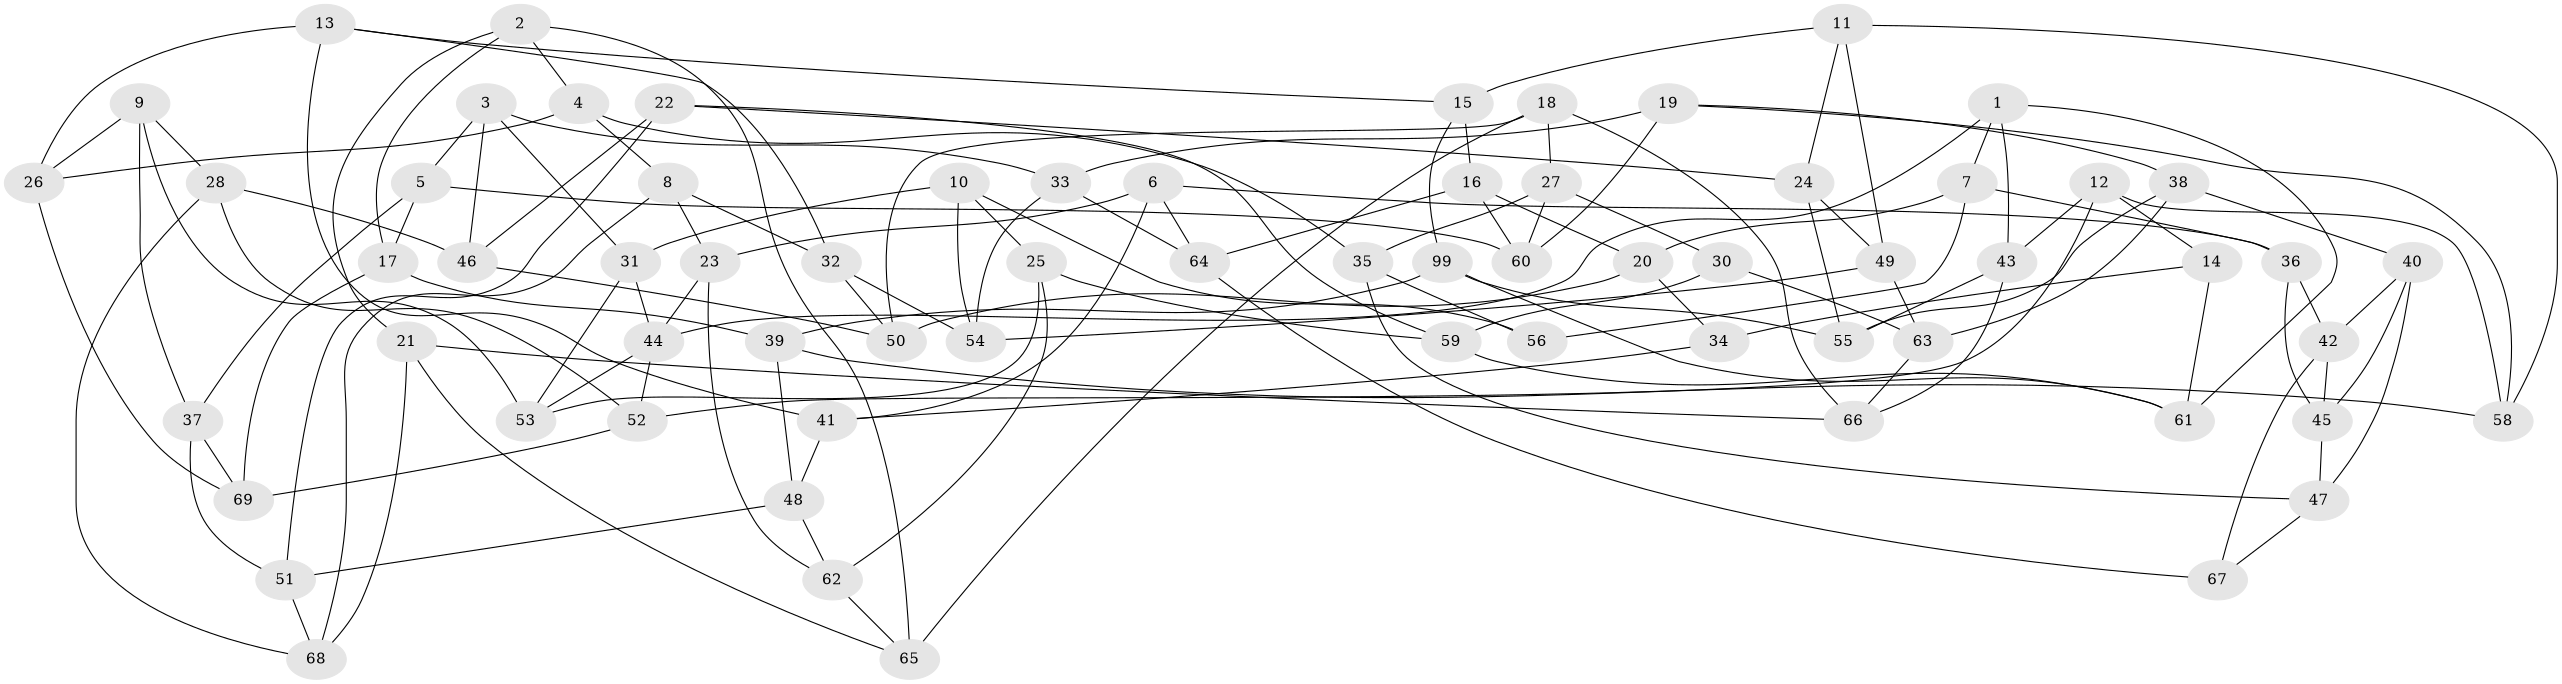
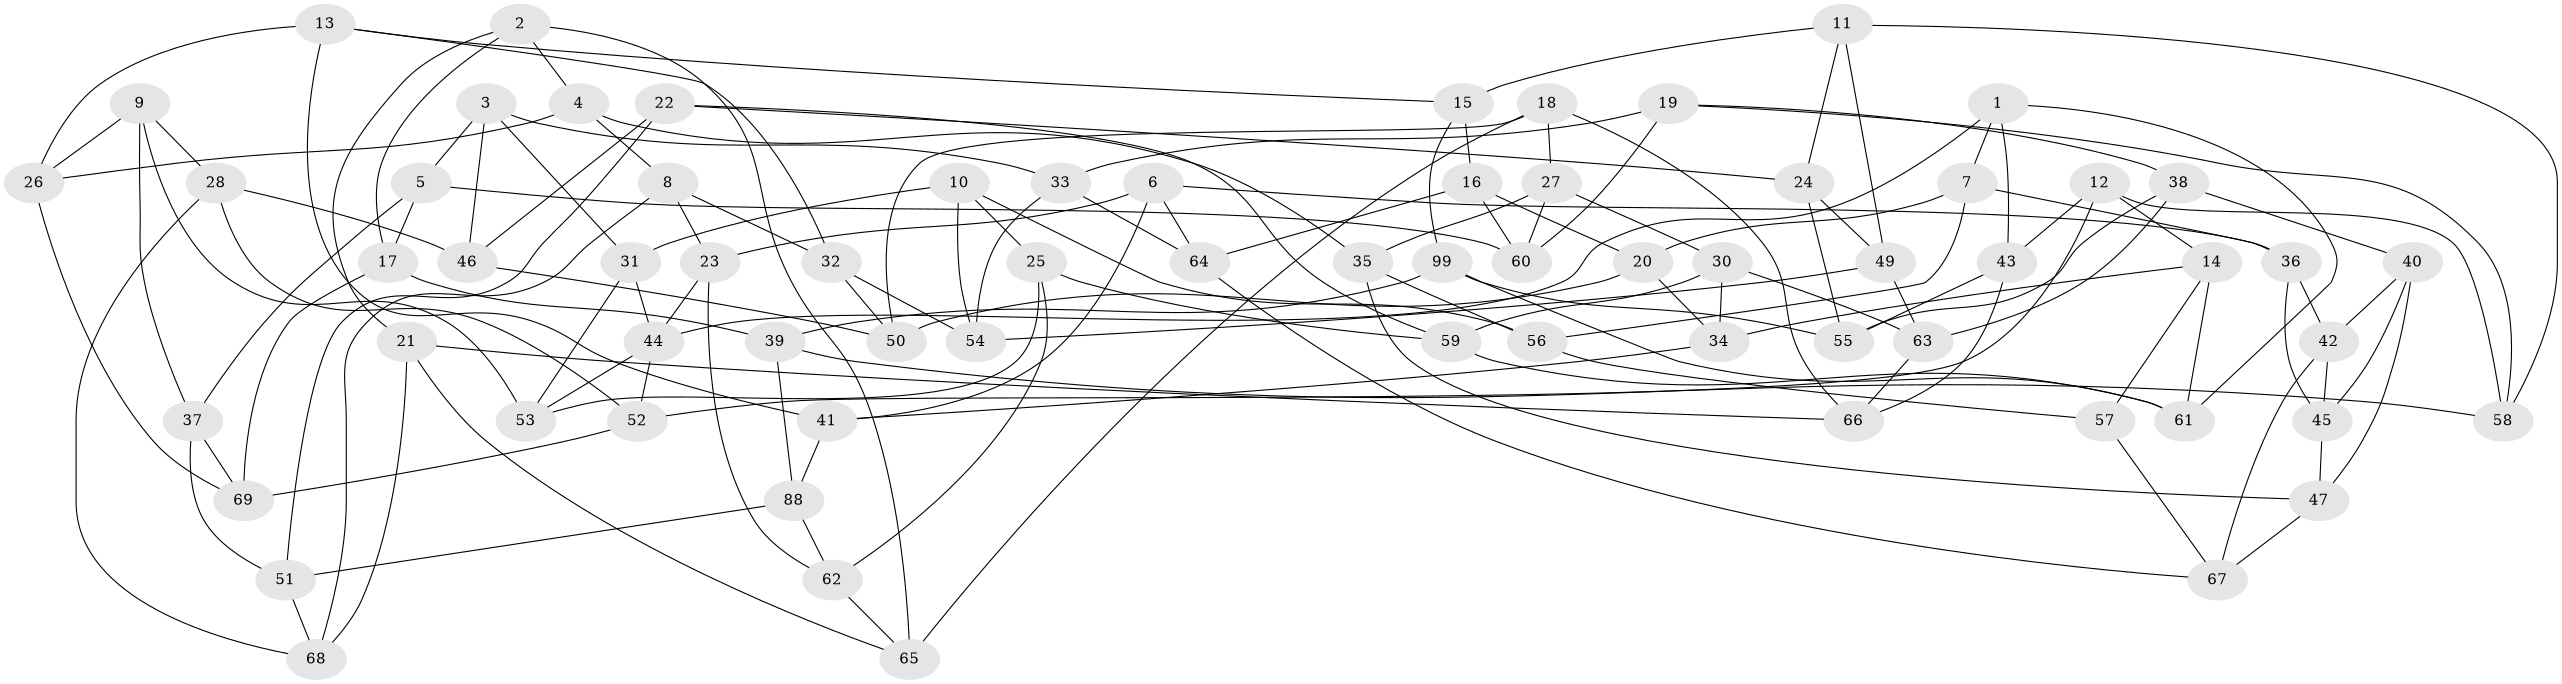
  graph {
    node [color=gray90 style=filled]
    1
    7
    43
    44
    61
    36
    20
    56
    66
    55
    53
    52
    2
    4
    17
    21
    65
    8
    26
    35
    39
    69
    68
    3
    5
    31
    33
    46
    37
    60
    64
    54
    50
    23
    32
    47
    51
    6
    41
    62
    42
    45
-   48
+   48 [label=88]
    67
    34
+   57
    9
    28
    10
    25
    59
    11
    15
    24
    49
    58
    16
    n58 [label=99]
    63
    12
    14
    13
    18
    27
    30
    19
    38
    40
    22
    1 -- 7
    1 -- 43
    1 -- 44
    1 -- 61
    7 -- 36
    7 -- 20
    7 -- 56
    43 -- 66
    43 -- 55
    44 -- 53
    44 -- 52
    36 -- 42
    36 -- 45
    20 -- 50
    20 -- 34
+   56 -- 57
    52 -- 69
    2 -- 4
    2 -- 17
    2 -- 21
    2 -- 65
    4 -- 8
    4 -- 26
    4 -- 35
    17 -- 39
    17 -- 69
    21 -- 66
    21 -- 65
    21 -- 68
    8 -- 68
    8 -- 23
    8 -- 32
    26 -- 69
    35 -- 56
    35 -- 47
    39 -- 48
    39 -- 58
    3 -- 5
    3 -- 31
    3 -- 33
    3 -- 46
    5 -- 17
    5 -- 37
    5 -- 60
    31 -- 44
    31 -- 53
    33 -- 64
    33 -- 54
    46 -- 50
    37 -- 69
    37 -- 51
    64 -- 67
    23 -- 44
    23 -- 62
    32 -- 54
    32 -- 50
    47 -- 67
    51 -- 68
    6 -- 36
    6 -- 64
    6 -- 23
    6 -- 41
    41 -- 48
    62 -- 65
    42 -- 45
    42 -- 67
    45 -- 47
    48 -- 51
    48 -- 62
    34 -- 41
+   57 -- 67
    9 -- 53
    9 -- 26
    9 -- 37
    9 -- 28
    28 -- 52
    28 -- 68
    28 -- 46
    10 -- 56
    10 -- 31
    10 -- 54
    10 -- 25
    25 -- 53
    25 -- 62
    25 -- 59
    59 -- 61
    11 -- 15
    11 -- 24
    11 -- 49
    11 -- 58
    15 -- 16
    15 -- n58
    24 -- 55
    24 -- 49
    49 -- 54
    49 -- 63
    16 -- 20
    16 -- 60
    16 -- 64
    n58 -- 61
    n58 -- 55
    n58 -- 39
    63 -- 66
    12 -- 43
    12 -- 52
    12 -- 58
    12 -- 14
    14 -- 61
    14 -- 34
+   14 -- 57
    13 -- 26
    13 -- 32
    13 -- 41
    13 -- 15
    18 -- 66
    18 -- 65
    18 -- 50
    18 -- 27
    27 -- 35
    27 -- 60
    27 -- 30
+   30 -- 34
    30 -- 59
    30 -- 63
    19 -- 33
    19 -- 60
    19 -- 58
    19 -- 38
    38 -- 55
    38 -- 63
    38 -- 40
    40 -- 47
    40 -- 42
    40 -- 45
    22 -- 46
    22 -- 51
    22 -- 59
    22 -- 24
  }
